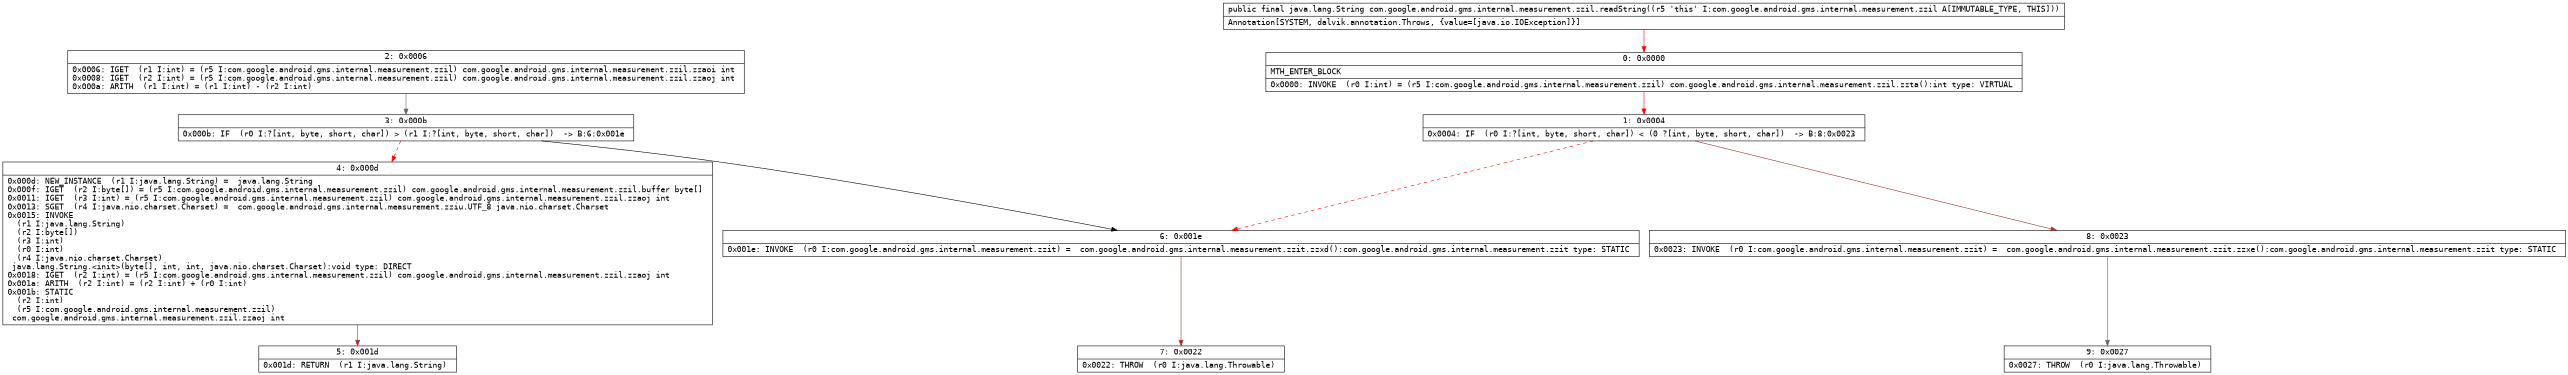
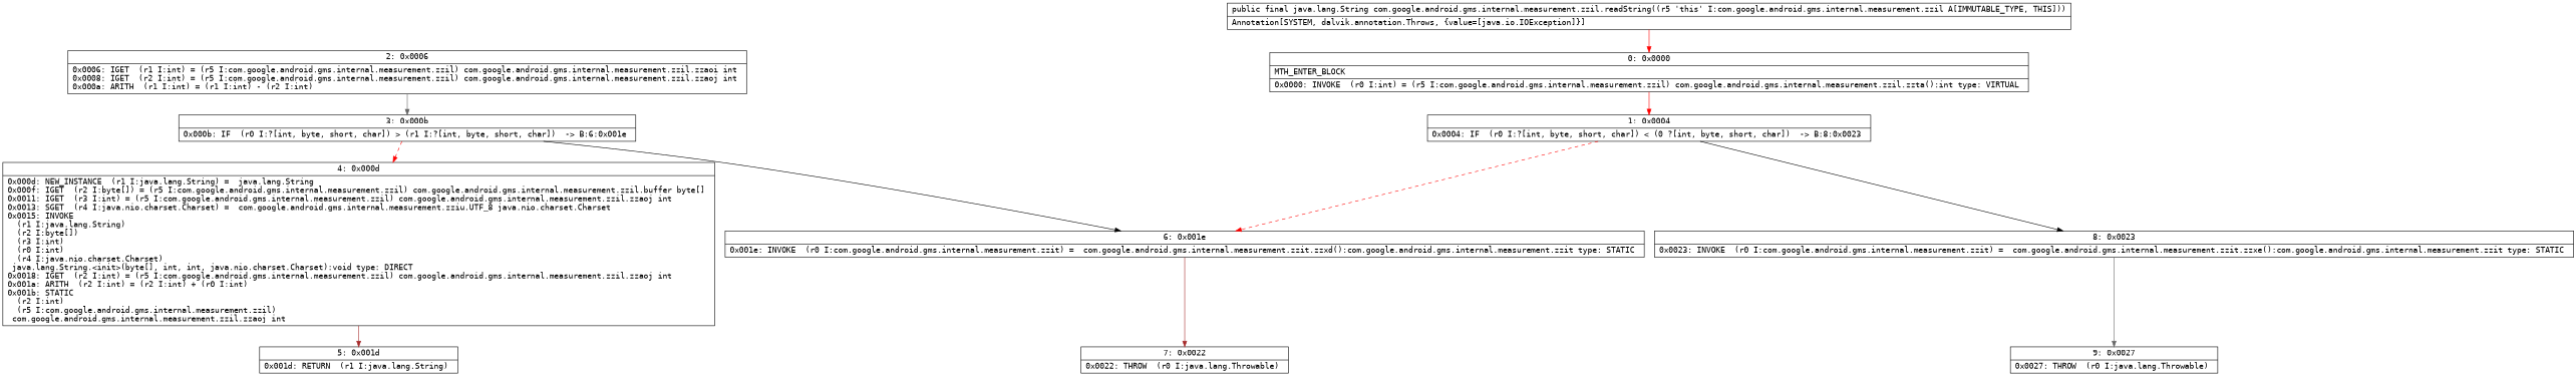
  digraph {
    fontname="DejaVu Sans Mono"
    node [fontname="DejaVu Sans Mono" shape=record]
    edge [color=red fontname="DejaVu Sans Mono"]
    n1 [label="{0\:\ 0x0000|MTH_ENTER_BLOCK\l|0x0000: INVOKE  (r0 I:int) = (r5 I:com.google.android.gms.internal.measurement.zzil) com.google.android.gms.internal.measurement.zzil.zzta():int type: VIRTUAL \l}"]
    n2 [label="{1\:\ 0x0004|0x0004: IF  (r0 I:?[int, byte, short, char]) \< (0 ?[int, byte, short, char])  \-\> B:8:0x0023 \l}"]
    n3 [label="{8\:\ 0x0023|0x0023: INVOKE  (r0 I:com.google.android.gms.internal.measurement.zzit) =  com.google.android.gms.internal.measurement.zzit.zzxe():com.google.android.gms.internal.measurement.zzit type: STATIC \l}"]
    n4 [label="{6\:\ 0x001e|0x001e: INVOKE  (r0 I:com.google.android.gms.internal.measurement.zzit) =  com.google.android.gms.internal.measurement.zzit.zzxd():com.google.android.gms.internal.measurement.zzit type: STATIC \l}"]
    n5 [label="{2\:\ 0x0006|0x0006: IGET  (r1 I:int) = (r5 I:com.google.android.gms.internal.measurement.zzil) com.google.android.gms.internal.measurement.zzil.zzaoi int \l0x0008: IGET  (r2 I:int) = (r5 I:com.google.android.gms.internal.measurement.zzil) com.google.android.gms.internal.measurement.zzil.zzaoj int \l0x000a: ARITH  (r1 I:int) = (r1 I:int) \- (r2 I:int) \l}"]
    n6 [label="{3\:\ 0x000b|0x000b: IF  (r0 I:?[int, byte, short, char]) \> (r1 I:?[int, byte, short, char])  \-\> B:6:0x001e \l}"]
    n7 [label="{9\:\ 0x0027|0x0027: THROW  (r0 I:java.lang.Throwable) \l}"]
    n8 [label="{4\:\ 0x000d|0x000d: NEW_INSTANCE  (r1 I:java.lang.String) =  java.lang.String \l0x000f: IGET  (r2 I:byte[]) = (r5 I:com.google.android.gms.internal.measurement.zzil) com.google.android.gms.internal.measurement.zzil.buffer byte[] \l0x0011: IGET  (r3 I:int) = (r5 I:com.google.android.gms.internal.measurement.zzil) com.google.android.gms.internal.measurement.zzil.zzaoj int \l0x0013: SGET  (r4 I:java.nio.charset.Charset) =  com.google.android.gms.internal.measurement.zziu.UTF_8 java.nio.charset.Charset \l0x0015: INVOKE  \l  (r1 I:java.lang.String)\l  (r2 I:byte[])\l  (r3 I:int)\l  (r0 I:int)\l  (r4 I:java.nio.charset.Charset)\l java.lang.String.\<init\>(byte[], int, int, java.nio.charset.Charset):void type: DIRECT \l0x0018: IGET  (r2 I:int) = (r5 I:com.google.android.gms.internal.measurement.zzil) com.google.android.gms.internal.measurement.zzil.zzaoj int \l0x001a: ARITH  (r2 I:int) = (r2 I:int) + (r0 I:int) \l0x001b: STATIC  \l  (r2 I:int)\l  (r5 I:com.google.android.gms.internal.measurement.zzil)\l com.google.android.gms.internal.measurement.zzil.zzaoj int \l}"]
    n9 [label="{5\:\ 0x001d|0x001d: RETURN  (r1 I:java.lang.String) \l}"]
    n10 [label="{7\:\ 0x0022|0x0022: THROW  (r0 I:java.lang.Throwable) \l}"]
    n11 [label="{public final java.lang.String com.google.android.gms.internal.measurement.zzil.readString((r5 'this' I:com.google.android.gms.internal.measurement.zzil A[IMMUTABLE_TYPE, THIS]))  | Annotation[SYSTEM, dalvik.annotation.Throws, \{value=[java.io.IOException]\}]\l}"]
    n1 -> n2
-   n2 -> n3 [color=brown]
+   n2 -> n3 [color=black]
    n2 -> n4 [style=dashed]
    n3 -> n7 [color=gray40]
    n4 -> n10 [color=brown]
    n5 -> n6 [color=gray40]
    n6 -> n4 [color=black]
    n6 -> n8 [style=dashed]
    n8 -> n9 [color=brown]
    n11 -> n1
  }
